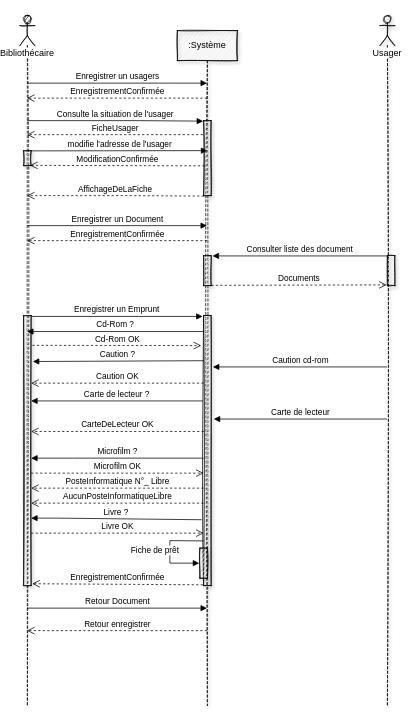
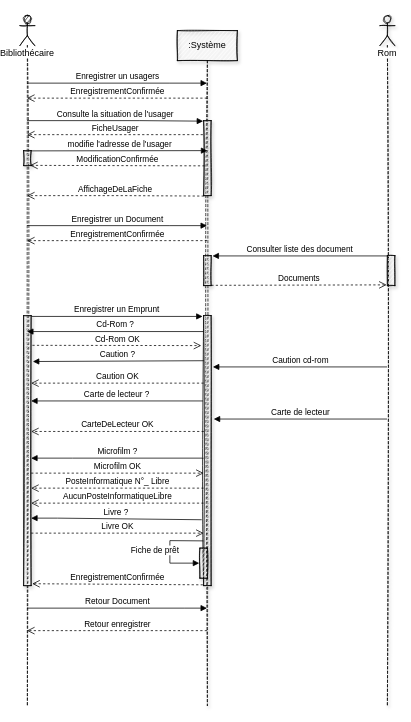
  <mxCell id="0" />
  <mxCell id="1" parent="0" />
  <mxCell id="2" value="Bibliothécaire" style="shape=umlLifeline;participant=umlActor;perimeter=lifelinePerimeter;whiteSpace=wrap;html=1;container=1;collapsible=0;recursiveResize=0;verticalAlign=top;spacingTop=36;outlineConnect=0;size=40;align=center;labelBackgroundColor=default;sketch=1;shadow=0;fillColor=#000000;fillStyle=hachure;glass=0;rounded=0;" vertex="1" parent="1"><mxGeometry x="20" y="20" width="20" height="920" as="geometry" /></mxCell>
  <mxCell id="3" value="" style="html=1;points=[];perimeter=orthogonalPerimeter;rounded=0;shadow=1;glass=0;labelBackgroundColor=default;sketch=1;fillStyle=hachure;fillColor=#FFFFFF;" vertex="1" parent="2"><mxGeometry x="5" y="180" width="10" height="20" as="geometry" /></mxCell>
  <mxCell id="4" value="" style="html=1;points=[];perimeter=orthogonalPerimeter;rounded=0;shadow=1;glass=0;labelBackgroundColor=default;sketch=1;fillStyle=hachure;fillColor=#FFFFFF;" vertex="1" parent="2"><mxGeometry x="5" y="400" width="10" height="360" as="geometry" /></mxCell>
  <mxCell id="5" value=":Système" style="shape=umlLifeline;perimeter=lifelinePerimeter;whiteSpace=wrap;html=1;container=1;collapsible=0;recursiveResize=0;outlineConnect=0;sketch=1;shadow=1;fillStyle=hachure;" vertex="1" parent="1"><mxGeometry x="230" y="40" width="80" height="900" as="geometry" /></mxCell>
  <mxCell id="6" value="" style="html=1;points=[];perimeter=orthogonalPerimeter;rounded=0;shadow=1;glass=0;labelBackgroundColor=default;sketch=1;fillStyle=hachure;fillColor=#FFFFFF;" vertex="1" parent="5"><mxGeometry x="35" y="120" width="10" height="100" as="geometry" /></mxCell>
  <mxCell id="7" value="" style="html=1;points=[];perimeter=orthogonalPerimeter;rounded=0;shadow=1;glass=0;labelBackgroundColor=default;sketch=1;fillStyle=hachure;fillColor=#FFFFFF;" vertex="1" parent="5"><mxGeometry x="35" y="380" width="10" height="360" as="geometry" /></mxCell>
  <mxCell id="8" value="" style="html=1;points=[];perimeter=orthogonalPerimeter;rounded=0;shadow=1;glass=0;labelBackgroundColor=default;sketch=1;fillStyle=hachure;fillColor=#FFFFFF;" vertex="1" parent="5"><mxGeometry x="35" y="300" width="10" height="40" as="geometry" /></mxCell>
  <mxCell id="9" value="" style="html=1;points=[];perimeter=orthogonalPerimeter;rounded=0;shadow=1;glass=0;labelBackgroundColor=default;sketch=1;fillStyle=hachure;fillColor=#FFFFFF;" vertex="1" parent="5"><mxGeometry x="30" y="690" width="10" height="40" as="geometry" /></mxCell>
  <mxCell id="10" value="Fiche de prêt" style="html=1;verticalAlign=bottom;endArrow=block;rounded=0;entryX=-0.08;entryY=0.5;entryDx=0;entryDy=0;entryPerimeter=0;exitX=-0.02;exitY=0.047;exitDx=0;exitDy=0;exitPerimeter=0;" edge="1" parent="5" target="9"><mxGeometry x="0.17" y="-20" width="80" relative="1" as="geometry"><mxPoint x="34.8" y="680.34" as="sourcePoint" /><mxPoint x="40" y="700" as="targetPoint" /><Array as="points"><mxPoint x="-10" y="680" /><mxPoint x="-10" y="710" /></Array><mxPoint as="offset" /></mxGeometry></mxCell>
  <mxCell id="11" value="Enregistrer un usagers" style="html=1;verticalAlign=bottom;endArrow=block;rounded=0;" edge="1" parent="1" source="2" target="5"><mxGeometry width="80" relative="1" as="geometry"><mxPoint x="107.2" y="110.4" as="sourcePoint" /><mxPoint x="600" y="240" as="targetPoint" /><Array as="points"><mxPoint x="220" y="110" /></Array></mxGeometry></mxCell>
  <mxCell id="12" value="EnregistrementConfirmée" style="html=1;verticalAlign=bottom;endArrow=open;dashed=1;endSize=8;rounded=0;" edge="1" parent="1" source="5" target="2"><mxGeometry relative="1" as="geometry"><mxPoint x="600" y="240" as="sourcePoint" /><mxPoint x="110" y="150" as="targetPoint" /><Array as="points"><mxPoint x="170" y="130" /></Array></mxGeometry></mxCell>
  <mxCell id="13" value="Consulte la situation de l'usager" style="html=1;verticalAlign=bottom;endArrow=block;rounded=0;entryX=-0.06;entryY=0.007;entryDx=0;entryDy=0;entryPerimeter=0;" edge="1" parent="1" source="2" target="6"><mxGeometry width="80" relative="1" as="geometry"><mxPoint x="200" y="180" as="sourcePoint" /><mxPoint x="280" y="180" as="targetPoint" /><Array as="points"><mxPoint x="180" y="160" /></Array></mxGeometry></mxCell>
  <mxCell id="14" value="AffichageDeLaFiche" style="html=1;verticalAlign=bottom;endArrow=open;dashed=1;endSize=8;rounded=0;exitX=0.033;exitY=1.006;exitDx=0;exitDy=0;exitPerimeter=0;" edge="1" parent="1" source="6" target="2"><mxGeometry relative="1" as="geometry"><mxPoint x="260" y="180" as="sourcePoint" /><mxPoint x="180" y="180" as="targetPoint" /><Array as="points"><mxPoint x="160" y="260" /></Array></mxGeometry></mxCell>
  <mxCell id="15" value="modifie l'adresse de l'usager" style="html=1;verticalAlign=bottom;endArrow=block;rounded=0;exitX=1;exitY=0.017;exitDx=0;exitDy=0;exitPerimeter=0;entryX=0.5;entryY=0.4;entryDx=0;entryDy=0;entryPerimeter=0;" edge="1" parent="1" source="3" target="6"><mxGeometry width="80" relative="1" as="geometry"><mxPoint x="200" y="210" as="sourcePoint" /><mxPoint x="280" y="200" as="targetPoint" /></mxGeometry></mxCell>
  <mxCell id="16" value="ModificationConfirmée" style="html=1;verticalAlign=bottom;endArrow=open;dashed=1;endSize=8;rounded=0;entryX=0.867;entryY=0.983;entryDx=0;entryDy=0;entryPerimeter=0;exitX=0.133;exitY=0.603;exitDx=0;exitDy=0;exitPerimeter=0;" edge="1" parent="1" source="6" target="3"><mxGeometry relative="1" as="geometry"><mxPoint x="280" y="210" as="sourcePoint" /><mxPoint x="200" y="210" as="targetPoint" /></mxGeometry></mxCell>
  <mxCell id="17" value="FicheUsager" style="html=1;verticalAlign=bottom;endArrow=open;dashed=1;endSize=8;rounded=0;exitX=-0.1;exitY=0.187;exitDx=0;exitDy=0;exitPerimeter=0;" edge="1" parent="1" source="6" target="2"><mxGeometry relative="1" as="geometry"><mxPoint x="280" y="250" as="sourcePoint" /><mxPoint x="200" y="250" as="targetPoint" /></mxGeometry></mxCell>
  <mxCell id="18" value="Enregistrer un Document" style="html=1;verticalAlign=bottom;endArrow=block;rounded=0;" edge="1" parent="1" source="2" target="5"><mxGeometry width="80" relative="1" as="geometry"><mxPoint x="200" y="280" as="sourcePoint" /><mxPoint x="280" y="280" as="targetPoint" /><Array as="points"><mxPoint x="220" y="300" /></Array></mxGeometry></mxCell>
  <mxCell id="19" value="EnregistrementConfirmée" style="html=1;verticalAlign=bottom;endArrow=open;dashed=1;endSize=8;rounded=0;" edge="1" parent="1" source="5" target="2"><mxGeometry relative="1" as="geometry"><mxPoint x="280" y="300" as="sourcePoint" /><mxPoint x="200" y="300" as="targetPoint" /><Array as="points"><mxPoint x="210" y="320" /></Array></mxGeometry></mxCell>
  <mxCell id="20" value="Enregistrer un Emprunt" style="html=1;verticalAlign=bottom;endArrow=block;rounded=0;exitX=1.033;exitY=0.003;exitDx=0;exitDy=0;exitPerimeter=0;entryX=-0.133;entryY=0.003;entryDx=0;entryDy=0;entryPerimeter=0;" edge="1" parent="1" source="4" target="7"><mxGeometry width="80" relative="1" as="geometry"><mxPoint x="200" y="410" as="sourcePoint" /><mxPoint x="280" y="410" as="targetPoint" /></mxGeometry></mxCell>
  <mxCell id="21" value="EnregistrementConfirmée" style="html=1;verticalAlign=bottom;endArrow=open;dashed=1;endSize=8;rounded=0;exitX=-0.1;exitY=0.997;exitDx=0;exitDy=0;exitPerimeter=0;entryX=1.14;entryY=0.993;entryDx=0;entryDy=0;entryPerimeter=0;" edge="1" parent="1" source="7" target="4"><mxGeometry relative="1" as="geometry"><mxPoint x="280" y="410" as="sourcePoint" /><mxPoint x="200" y="410" as="targetPoint" /><Array as="points" /></mxGeometry></mxCell>
- <mxCell id="22" value="Usager" style="shape=umlLifeline;participant=umlActor;perimeter=lifelinePerimeter;whiteSpace=wrap;html=1;container=1;collapsible=0;recursiveResize=0;verticalAlign=top;spacingTop=36;outlineConnect=0;rounded=0;shadow=1;glass=0;labelBackgroundColor=default;sketch=1;fillStyle=hachure;fillColor=#FFFFFF;" vertex="1" parent="1"><mxGeometry x="500" y="20" width="20" height="920" as="geometry" /></mxCell>
+ <mxCell id="22" value="Rom" style="shape=umlLifeline;participant=umlActor;perimeter=lifelinePerimeter;whiteSpace=wrap;html=1;container=1;collapsible=0;recursiveResize=0;verticalAlign=top;spacingTop=36;outlineConnect=0;rounded=0;shadow=1;glass=0;labelBackgroundColor=default;sketch=1;fillStyle=hachure;fillColor=#FFFFFF;" vertex="1" parent="1"><mxGeometry x="500" y="20" width="20" height="920" as="geometry" /></mxCell>
  <mxCell id="23" value="" style="html=1;points=[];perimeter=orthogonalPerimeter;rounded=0;shadow=1;glass=0;labelBackgroundColor=default;sketch=1;fillStyle=hachure;fillColor=#FFFFFF;" vertex="1" parent="22"><mxGeometry x="10" y="320" width="10" height="40" as="geometry" /></mxCell>
  <mxCell id="24" value="Consulter liste des document " style="html=1;verticalAlign=bottom;endArrow=block;rounded=0;entryX=1.18;entryY=0.01;entryDx=0;entryDy=0;entryPerimeter=0;exitX=0;exitY=0.01;exitDx=0;exitDy=0;exitPerimeter=0;" edge="1" parent="1" source="23" target="8"><mxGeometry width="80" relative="1" as="geometry"><mxPoint x="460" y="340" as="sourcePoint" /><mxPoint x="510" y="410" as="targetPoint" /></mxGeometry></mxCell>
  <mxCell id="25" value="Documents" style="html=1;verticalAlign=bottom;endArrow=open;dashed=1;endSize=8;rounded=0;entryX=-0.1;entryY=0.975;entryDx=0;entryDy=0;entryPerimeter=0;exitX=1.02;exitY=0.99;exitDx=0;exitDy=0;exitPerimeter=0;" edge="1" parent="1" source="8" target="23"><mxGeometry relative="1" as="geometry"><mxPoint x="290" y="379" as="sourcePoint" /><mxPoint x="210" y="360" as="targetPoint" /></mxGeometry></mxCell>
  <mxCell id="26" value="Caution cd-rom" style="html=1;verticalAlign=bottom;endArrow=block;rounded=0;entryX=1.229;entryY=0.19;entryDx=0;entryDy=0;entryPerimeter=0;" edge="1" parent="1" source="22" target="7"><mxGeometry width="80" relative="1" as="geometry"><mxPoint x="250" y="500" as="sourcePoint" /><mxPoint x="330" y="500" as="targetPoint" /></mxGeometry></mxCell>
  <mxCell id="27" value="&lt;div&gt;Caution OK&lt;/div&gt;" style="html=1;verticalAlign=bottom;endArrow=open;dashed=1;endSize=8;rounded=0;" edge="1" parent="1" source="7" target="4"><mxGeometry relative="1" as="geometry"><mxPoint x="330" y="500" as="sourcePoint" /><mxPoint x="250" y="500" as="targetPoint" /><Array as="points"><mxPoint x="180" y="510" /><mxPoint x="130" y="510" /></Array></mxGeometry></mxCell>
  <mxCell id="28" value="Cd-Rom ?" style="html=1;verticalAlign=bottom;endArrow=block;rounded=0;exitX=0.02;exitY=0.059;exitDx=0;exitDy=0;exitPerimeter=0;" edge="1" parent="1" source="7" target="2"><mxGeometry width="80" relative="1" as="geometry"><mxPoint x="250" y="500" as="sourcePoint" /><mxPoint x="330" y="500" as="targetPoint" /><Array as="points" /></mxGeometry></mxCell>
  <mxCell id="29" value="Cd-Rom OK" style="html=1;verticalAlign=bottom;endArrow=open;dashed=1;endSize=8;rounded=0;exitX=1.171;exitY=0.11;exitDx=0;exitDy=0;exitPerimeter=0;entryX=-0.314;entryY=0.111;entryDx=0;entryDy=0;entryPerimeter=0;" edge="1" parent="1" source="4" target="7"><mxGeometry relative="1" as="geometry"><mxPoint x="330" y="500" as="sourcePoint" /><mxPoint x="250" y="500" as="targetPoint" /></mxGeometry></mxCell>
  <mxCell id="30" value="Caution ?" style="html=1;verticalAlign=bottom;endArrow=block;rounded=0;entryX=1.229;entryY=0.17;entryDx=0;entryDy=0;entryPerimeter=0;exitX=0.029;exitY=0.167;exitDx=0;exitDy=0;exitPerimeter=0;" edge="1" parent="1" source="7" target="4"><mxGeometry x="0.01" width="80" relative="1" as="geometry"><mxPoint x="250" y="500" as="sourcePoint" /><mxPoint x="330" y="500" as="targetPoint" /><mxPoint as="offset" /></mxGeometry></mxCell>
  <mxCell id="31" value="Microfilm ?" style="html=1;verticalAlign=bottom;endArrow=block;rounded=0;" edge="1" parent="1" source="7" target="4"><mxGeometry width="80" relative="1" as="geometry"><mxPoint x="250" y="550" as="sourcePoint" /><mxPoint x="330" y="550" as="targetPoint" /><Array as="points"><mxPoint x="90" y="610" /></Array></mxGeometry></mxCell>
  <mxCell id="32" value="Microfilm OK" style="html=1;verticalAlign=bottom;endArrow=open;dashed=1;endSize=8;rounded=0;" edge="1" parent="1" source="4" target="7"><mxGeometry relative="1" as="geometry"><mxPoint x="330" y="550" as="sourcePoint" /><mxPoint x="250" y="550" as="targetPoint" /><Array as="points"><mxPoint x="180" y="630" /></Array></mxGeometry></mxCell>
  <mxCell id="33" value="PosteInformatique N°_ Libre" style="html=1;verticalAlign=bottom;endArrow=open;dashed=1;endSize=8;rounded=0;" edge="1" parent="1" source="7" target="4"><mxGeometry relative="1" as="geometry"><mxPoint x="270" y="530" as="sourcePoint" /><mxPoint x="190" y="530" as="targetPoint" /><Array as="points"><mxPoint x="90" y="650" /></Array></mxGeometry></mxCell>
  <mxCell id="34" value="AucunPosteInformatiqueLibre" style="html=1;verticalAlign=bottom;endArrow=open;dashed=1;endSize=8;rounded=0;" edge="1" parent="1" source="7" target="4"><mxGeometry relative="1" as="geometry"><mxPoint x="270" y="530" as="sourcePoint" /><mxPoint x="190" y="530" as="targetPoint" /><Array as="points"><mxPoint x="190" y="670" /></Array></mxGeometry></mxCell>
  <mxCell id="35" value="Livre ?" style="html=1;verticalAlign=bottom;endArrow=block;rounded=0;exitX=-0.257;exitY=0.756;exitDx=0;exitDy=0;exitPerimeter=0;" edge="1" parent="1" source="7" target="4"><mxGeometry x="0.006" width="80" relative="1" as="geometry"><mxPoint x="190" y="590" as="sourcePoint" /><mxPoint x="270" y="590" as="targetPoint" /><Array as="points"><mxPoint x="70" y="690" /></Array><mxPoint as="offset" /></mxGeometry></mxCell>
  <mxCell id="36" value="Livre OK" style="html=1;verticalAlign=bottom;endArrow=open;dashed=1;endSize=8;rounded=0;" edge="1" parent="1" source="4" target="7"><mxGeometry relative="1" as="geometry"><mxPoint x="270" y="590" as="sourcePoint" /><mxPoint x="190" y="590" as="targetPoint" /><Array as="points"><mxPoint x="110" y="710" /></Array></mxGeometry></mxCell>
  <mxCell id="37" value="Carte de lecteur ?" style="html=1;verticalAlign=bottom;endArrow=block;rounded=0;exitX=-0.086;exitY=0.316;exitDx=0;exitDy=0;exitPerimeter=0;" edge="1" parent="1" source="7" target="4"><mxGeometry width="80" relative="1" as="geometry"><mxPoint x="190" y="620" as="sourcePoint" /><mxPoint x="270" y="620" as="targetPoint" /></mxGeometry></mxCell>
  <mxCell id="38" value="Carte de lecteur" style="html=1;verticalAlign=bottom;endArrow=block;rounded=0;entryX=1.343;entryY=0.383;entryDx=0;entryDy=0;entryPerimeter=0;" edge="1" parent="1" source="22" target="7"><mxGeometry width="80" relative="1" as="geometry"><mxPoint x="190" y="620" as="sourcePoint" /><mxPoint x="270" y="620" as="targetPoint" /></mxGeometry></mxCell>
  <mxCell id="39" value="CarteDeLecteur OK" style="html=1;verticalAlign=bottom;endArrow=open;dashed=1;endSize=8;rounded=0;exitX=0.029;exitY=0.429;exitDx=0;exitDy=0;exitPerimeter=0;" edge="1" parent="1" source="7" target="4"><mxGeometry relative="1" as="geometry"><mxPoint x="270" y="620" as="sourcePoint" /><mxPoint x="190" y="620" as="targetPoint" /></mxGeometry></mxCell>
  <mxCell id="40" value="Retour Document" style="html=1;verticalAlign=bottom;endArrow=block;rounded=0;" edge="1" parent="1" source="2" target="5"><mxGeometry width="80" relative="1" as="geometry"><mxPoint x="190" y="860" as="sourcePoint" /><mxPoint x="270" y="860" as="targetPoint" /><Array as="points"><mxPoint x="240" y="810" /></Array></mxGeometry></mxCell>
  <mxCell id="41" value="Retour enregistrer" style="html=1;verticalAlign=bottom;endArrow=open;dashed=1;endSize=8;rounded=0;" edge="1" parent="1" source="5" target="2"><mxGeometry relative="1" as="geometry"><mxPoint x="270" y="830" as="sourcePoint" /><mxPoint x="190" y="830" as="targetPoint" /><Array as="points"><mxPoint x="200" y="840" /></Array></mxGeometry></mxCell>
